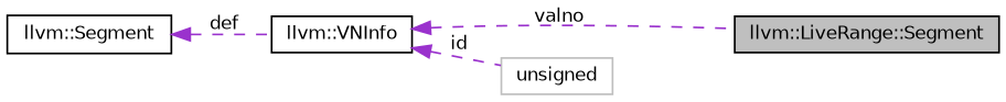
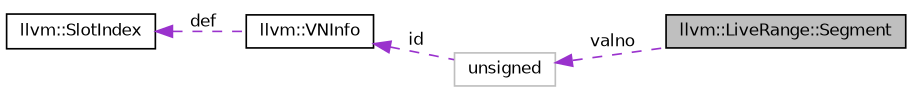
  digraph {
    rankdir=LR
    node [color=black fontname=Helvetica fontsize=10 shape=record]
    edge [color=darkorchid3 dir=back fontname=Helvetica fontsize=10 labelfontname=Helvetica labelfontsize=10 style=dashed]
    n1 [fillcolor=grey75 fontcolor=black height=0.2 label="llvm::LiveRange::Segment" style=filled width=0.4]
-   n2 [height=0.2 label="llvm::Segment" width=0.4]
+   n2 [height=0.2 label="llvm::SlotIndex" width=0.4]
    n3 [height=0.2 label="llvm::VNInfo" width=0.4]
    n4 [color=grey75 height=0.2 label=unsigned width=0.4]
    n2 -> n3 [label=" def"]
-   n3 -> n1 [label=" valno"]
+   n4 -> n1 [label=" valno"]
    n3 -> n4 [label=" id"]
  }
